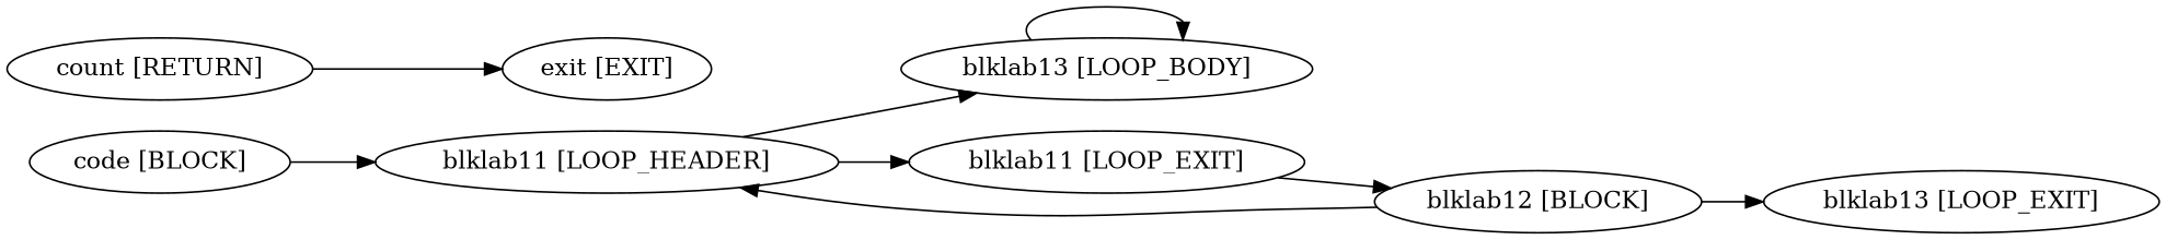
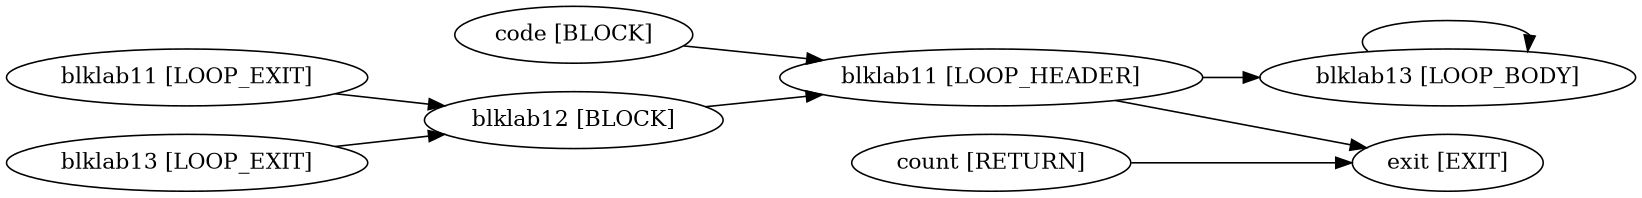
  digraph {
    rankdir=LR
    "code [BLOCK]"
    "blklab11 [LOOP_HEADER]"
    "blklab13 [LOOP_BODY]"
    "blklab11 [LOOP_EXIT]"
    "blklab12 [BLOCK]"
    "blklab13 [LOOP_EXIT]"
    "count [RETURN]"
    "exit [EXIT]"
    "code [BLOCK]" -> "blklab11 [LOOP_HEADER]"
    "blklab11 [LOOP_HEADER]" -> "blklab13 [LOOP_BODY]"
-   "blklab11 [LOOP_HEADER]" -> "blklab11 [LOOP_EXIT]"
+   "blklab11 [LOOP_HEADER]" -> "exit [EXIT]"
    "blklab13 [LOOP_BODY]" -> "blklab13 [LOOP_BODY]"
    "blklab11 [LOOP_EXIT]" -> "blklab12 [BLOCK]"
    "blklab12 [BLOCK]" -> "blklab11 [LOOP_HEADER]"
-   "blklab12 [BLOCK]" -> "blklab13 [LOOP_EXIT]"
+   "blklab13 [LOOP_EXIT]" -> "blklab12 [BLOCK]"
    "count [RETURN]" -> "exit [EXIT]"
  }
